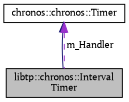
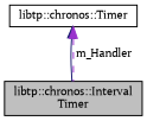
  digraph {
    fontname="PT Serif"
    node [color=black fontname="PT Serif" fontsize=10 shape=record style=filled]
    edge [dir=back fontname="PT Serif" fontsize=10 labelfontname=Helvetica labelfontsize=10]
    n1 [fillcolor=grey75 fontcolor=black height=0.2 label="libtp::chronos::Interval\lTimer" width=0.4]
-   n2 [fillcolor=white height=0.2 label="chronos::chronos::Timer" width=0.4]
+   n2 [fillcolor=white height=0.2 label="libtp::chronos::Timer" width=0.4]
    n2 -> n1 [color=midnightblue style=solid]
    n2 -> n1 [color=darkorchid3 label=" m_Handler" style=dashed]
  }
